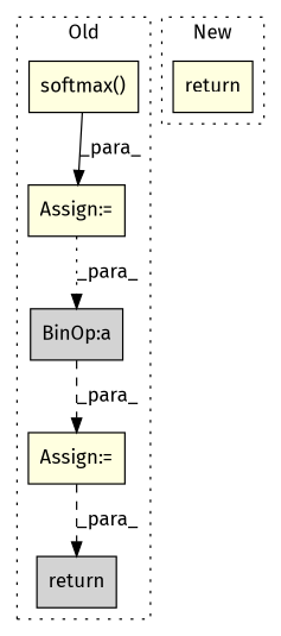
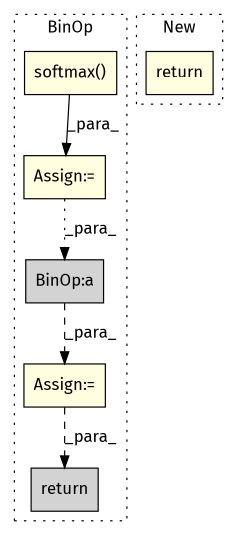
  digraph {
    fontname="Fira Sans"
    node [a=68 l=3 shape=box style=filled fillcolor=lightyellow fontname="Fira Sans"]
    edge [style=dashed fontname="Fira Sans"]
    n1 [a=75 l="10,9" label="softmax()" s="1312,1340"]
    n2 [label="Assign:=" s=1569]
    n3 [a=93 l=7 label=return s=1674 fillcolor=lightgrey]
    n4 [label="Assign:=" s=1309]
    n5 [a=82 l=13 label="BinOp:a" s=1383 fillcolor=lightgrey]
    n6 [a=93 l=7 label=return s=1154]
    subgraph cluster_1 {
-     label=Old
+     label=BinOp
      style=dotted
      n1
      n2
      n3
      n4
      n5
    }
    subgraph cluster_2 {
      label=New
      style=dotted
      n6
    }
    n1 -> n4 [label=_para_ style=solid]
    n2 -> n3 [label=_para_]
    n4 -> n5 [label=_para_ style=dotted]
    n5 -> n2 [label=_para_]
  }
